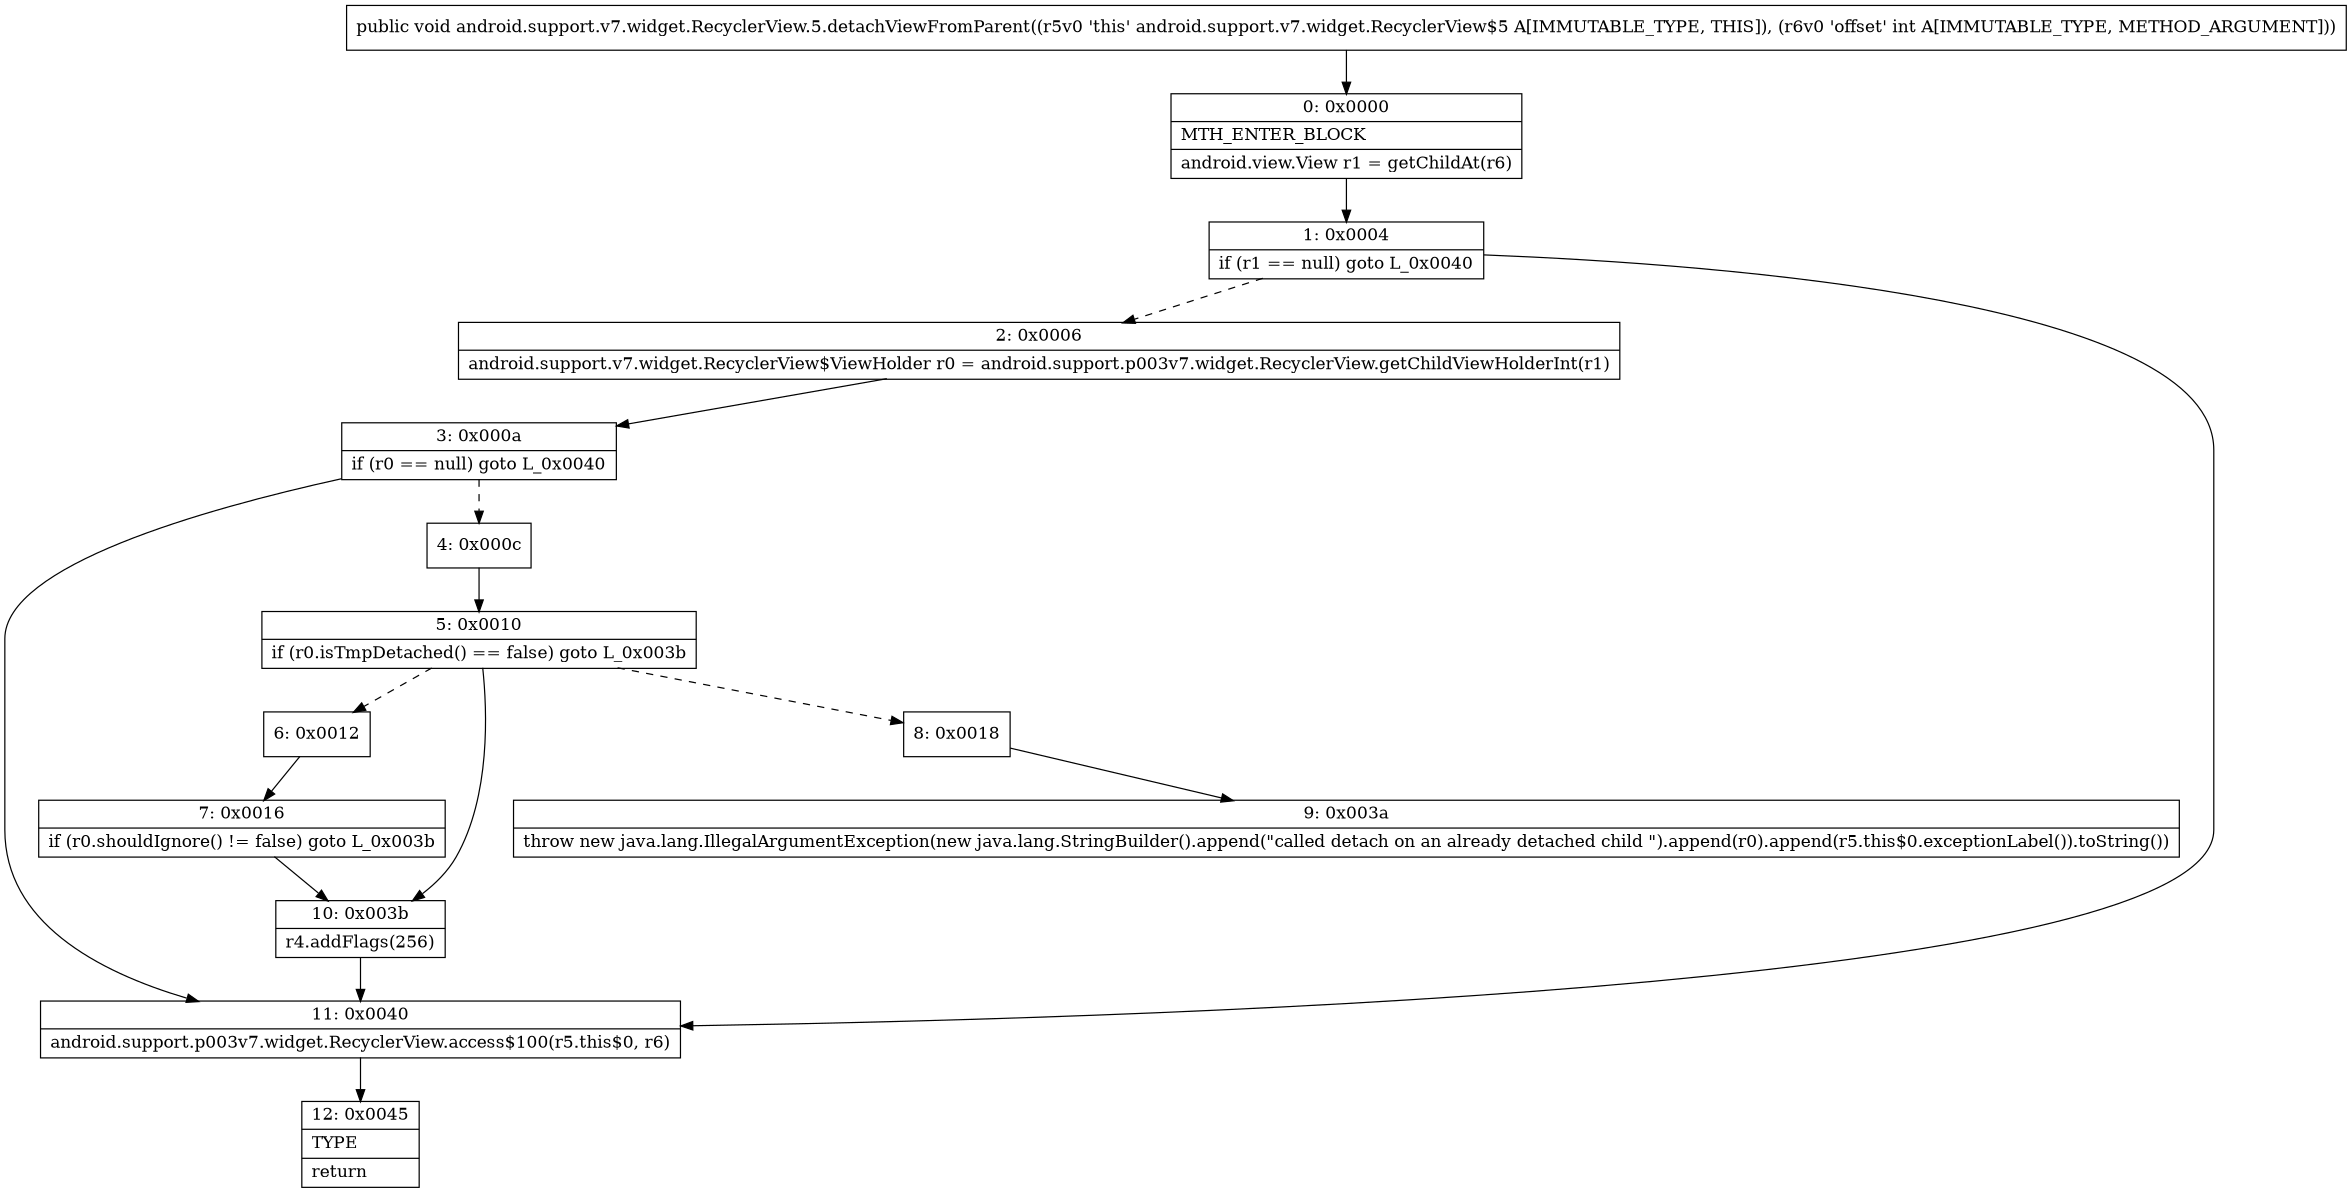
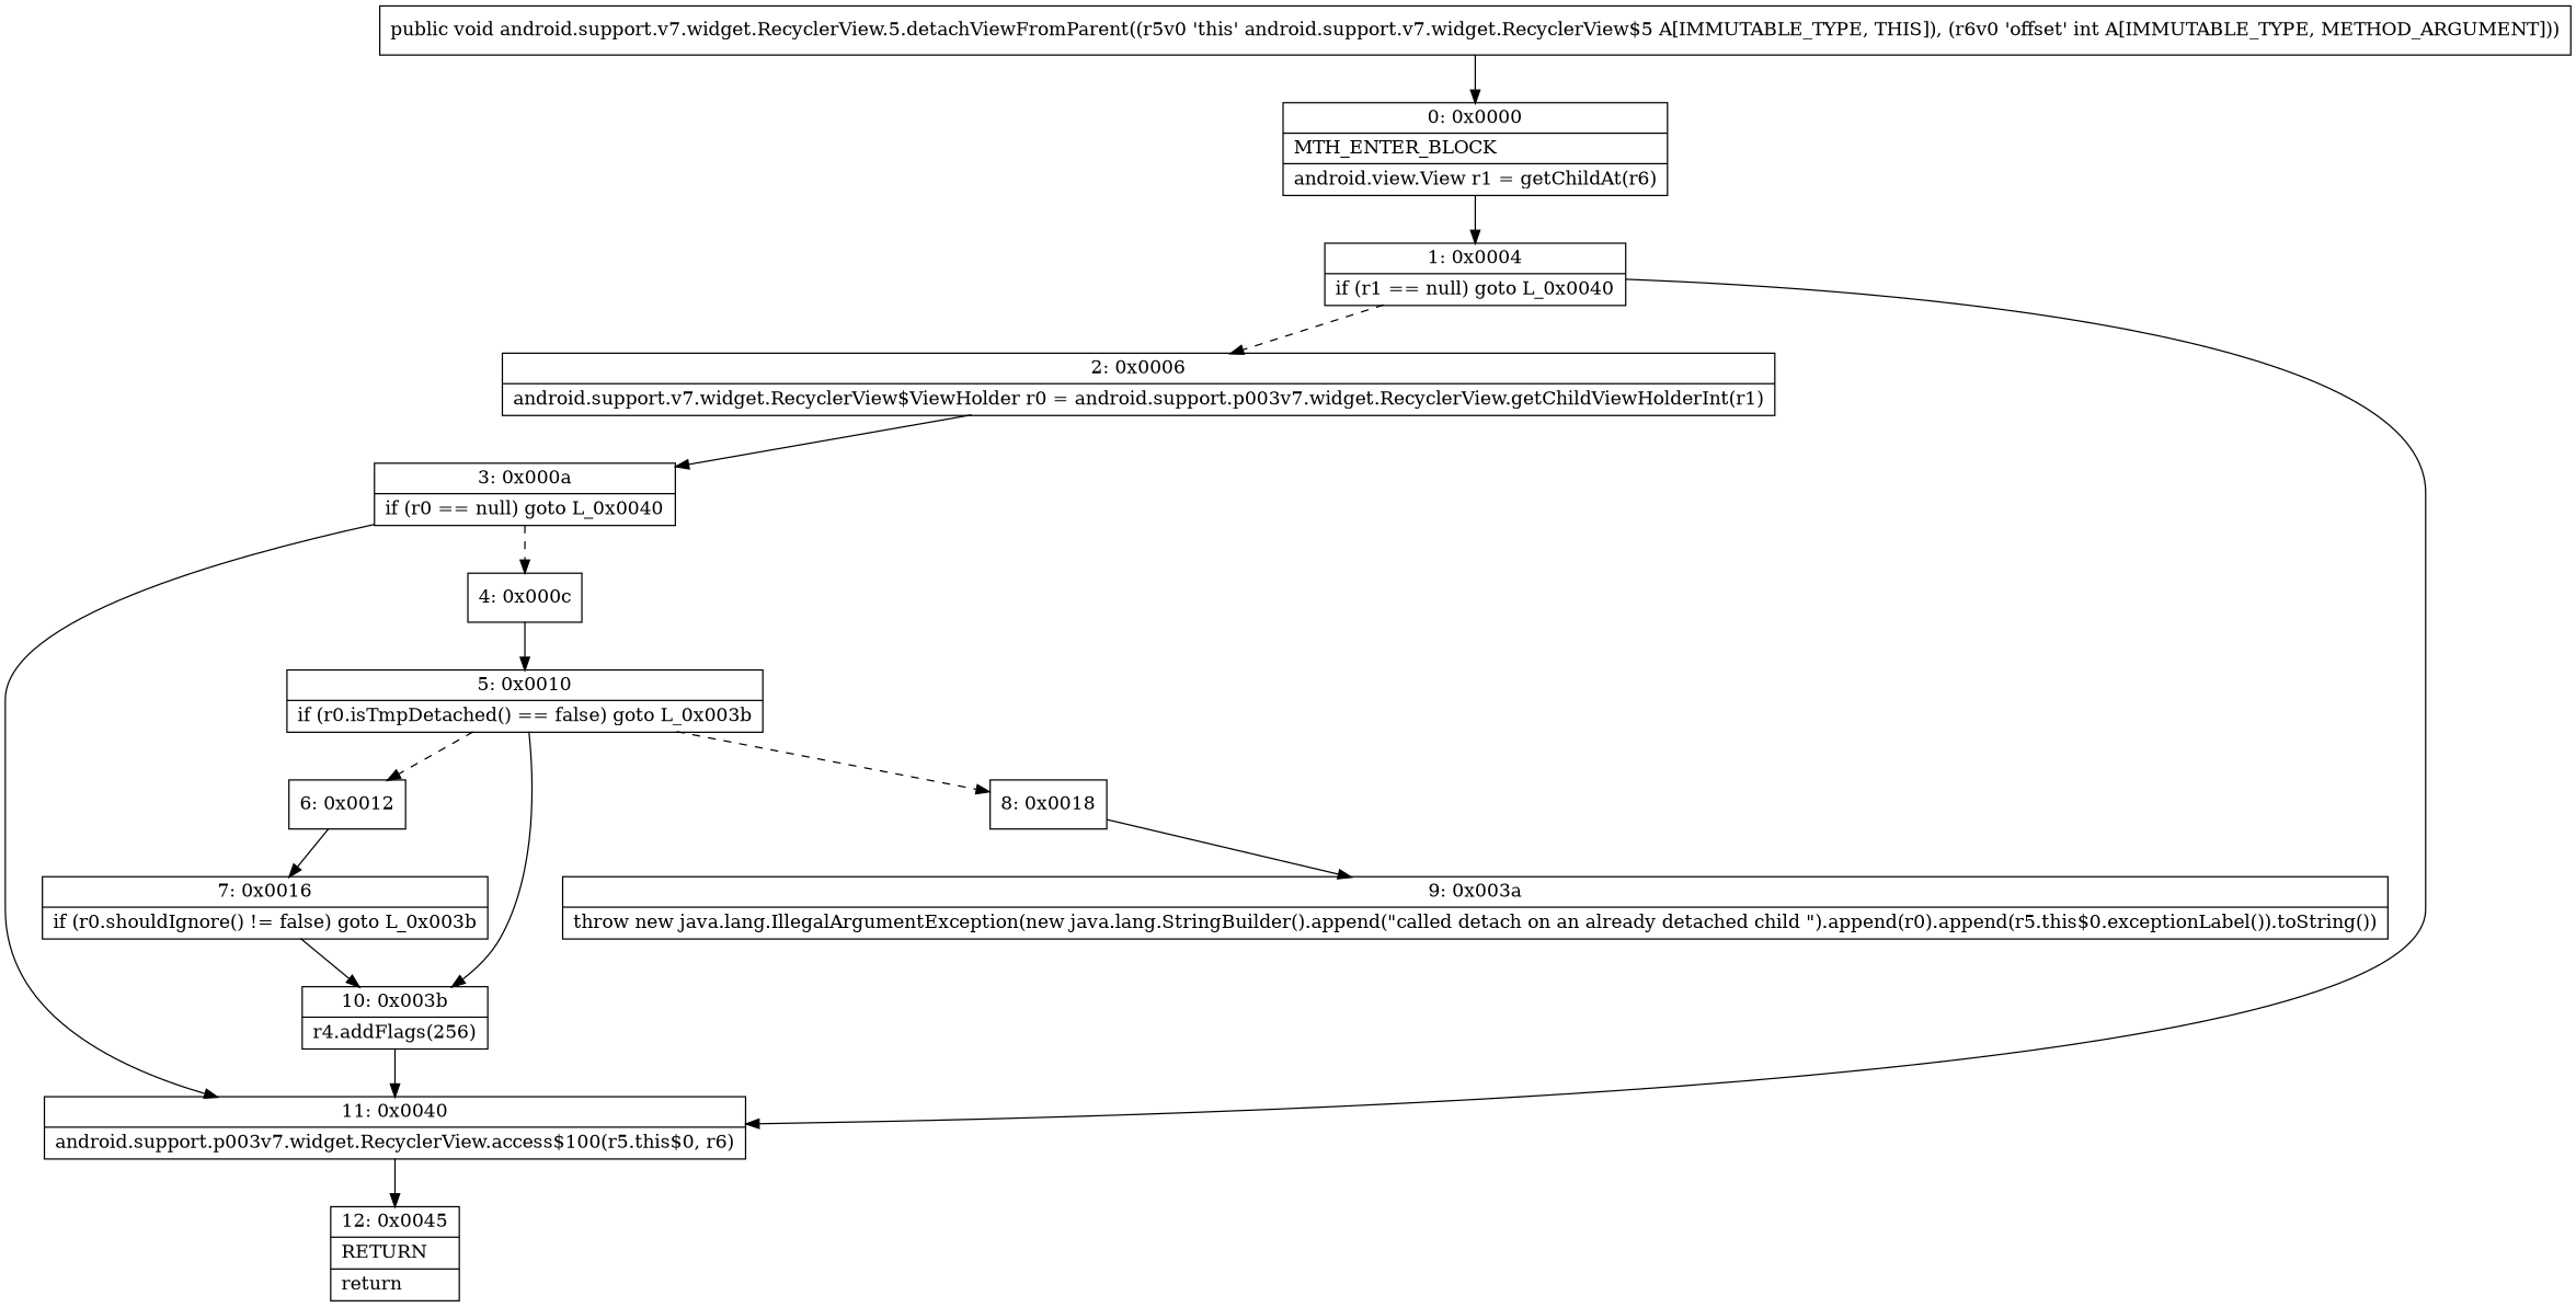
  digraph {
    node [shape=record]
    n1 [label="{0\:\ 0x0000|MTH_ENTER_BLOCK\l|android.view.View r1 = getChildAt(r6)\l}"]
    n2 [label="{1\:\ 0x0004|if (r1 == null) goto L_0x0040\l}"]
    n3 [label="{2\:\ 0x0006|android.support.v7.widget.RecyclerView$ViewHolder r0 = android.support.p003v7.widget.RecyclerView.getChildViewHolderInt(r1)\l}"]
    n4 [label="{11\:\ 0x0040|android.support.p003v7.widget.RecyclerView.access$100(r5.this$0, r6)\l}"]
    n5 [label="{3\:\ 0x000a|if (r0 == null) goto L_0x0040\l}"]
-   n6 [label="{12\:\ 0x0045|TYPE\l|return\l}"]
+   n6 [label="{12\:\ 0x0045|RETURN\l|return\l}"]
    n7 [label="{4\:\ 0x000c}"]
    n8 [label="{5\:\ 0x0010|if (r0.isTmpDetached() == false) goto L_0x003b\l}"]
    n9 [label="{6\:\ 0x0012}"]
    n10 [label="{10\:\ 0x003b|r4.addFlags(256)\l}"]
    n11 [label="{8\:\ 0x0018}"]
    n12 [label="{7\:\ 0x0016|if (r0.shouldIgnore() != false) goto L_0x003b\l}"]
    n13 [label="{9\:\ 0x003a|throw new java.lang.IllegalArgumentException(new java.lang.StringBuilder().append(\"called detach on an already detached child \").append(r0).append(r5.this$0.exceptionLabel()).toString())\l}"]
    n14 [label="{public void android.support.v7.widget.RecyclerView.5.detachViewFromParent((r5v0 'this' android.support.v7.widget.RecyclerView$5 A[IMMUTABLE_TYPE, THIS]), (r6v0 'offset' int A[IMMUTABLE_TYPE, METHOD_ARGUMENT])) }"]
    n1 -> n2
    n2 -> n3 [style=dashed]
    n2 -> n4
    n3 -> n5
    n4 -> n6
    n5 -> n4
    n5 -> n7 [style=dashed]
    n7 -> n8
    n8 -> n9 [style=dashed]
    n8 -> n10
    n8 -> n11 [style=dashed]
    n9 -> n12
    n10 -> n4
    n11 -> n13
    n12 -> n10
    n14 -> n1
  }
